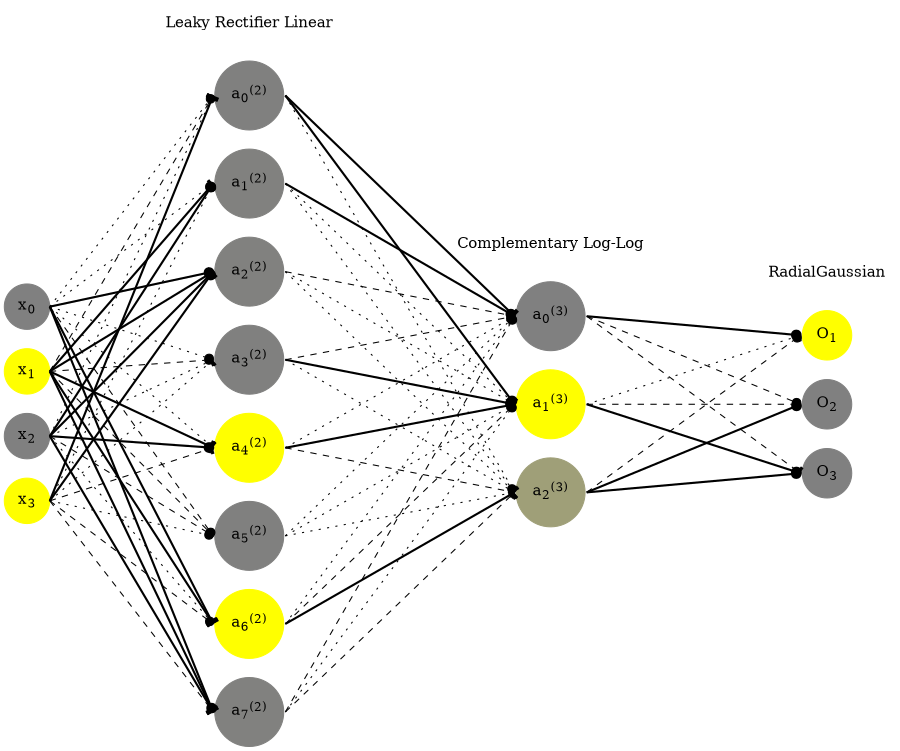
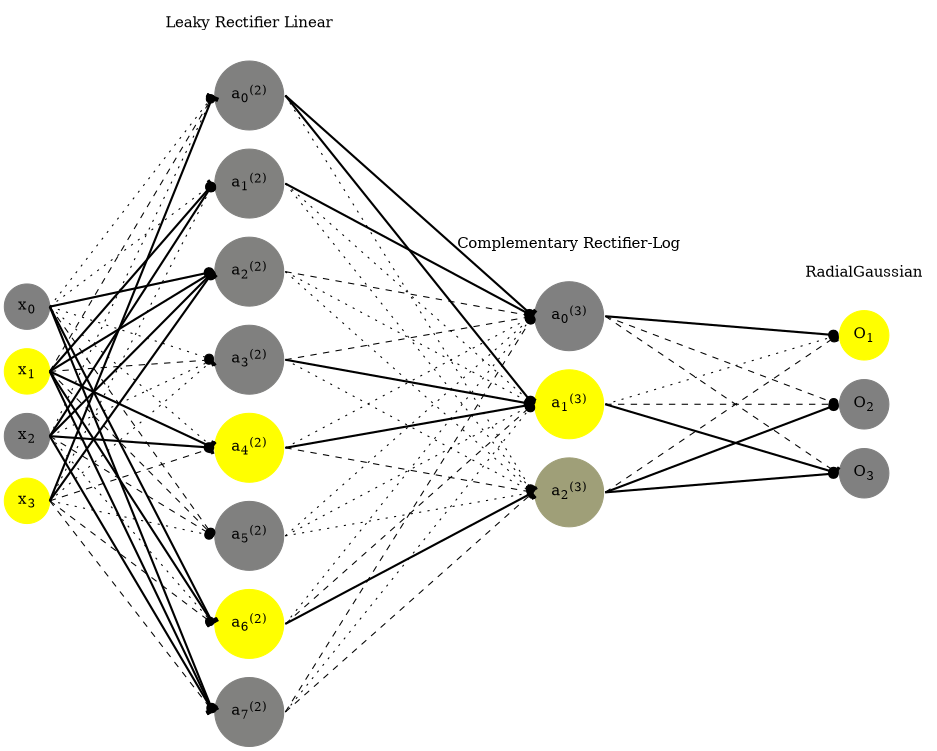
  digraph {
    rankdir=LR
    ranksep=1.4
    splines=false
    node [color="0.1667, 0.0, 0.5" fillcolor="0.1667, 0.0, 0.5" shape=circle style=filled]
    edge [headport=w style=bold tailport=e arrowhead=dot]
    n1 [label=<x<sub>0</sub>>]
    n2 [color="0.1667, 1.0, 1.0" fillcolor="0.1667, 1.0, 1.0" label=<x<sub>1</sub>>]
    n3 [label=<x<sub>2</sub>>]
    n4 [color="0.1667, 1.0, 1.0" fillcolor="0.1667, 1.0, 1.0" label=<x<sub>3</sub>>]
    n5 [color="0.1667, 0.003078, 0.501539" fillcolor="0.1667, 0.003078, 0.501539" label=<a<sub>0</sub><sup>(2)</sup>>]
    n6 [color="0.1667, 0.013770, 0.506885" fillcolor="0.1667, 0.013770, 0.506885" label=<a<sub>1</sub><sup>(2)</sup>>]
    n7 [color="0.1667, 0.008612, 0.504306" fillcolor="0.1667, 0.008612, 0.504306" label=<a<sub>2</sub><sup>(2)</sup>>]
    n8 [color="0.1667, 0.001938, 0.500969" fillcolor="0.1667, 0.001938, 0.500969" label=<a<sub>3</sub><sup>(2)</sup>>]
    n9 [color="0.1667, 8.660803, 4.830401" fillcolor="0.1667, 8.660803, 4.830401" label=<a<sub>4</sub><sup>(2)</sup>>]
    n10 [color="0.1667, 0.006820, 0.503410" fillcolor="0.1667, 0.006820, 0.503410" label=<a<sub>5</sub><sup>(2)</sup>>]
    n11 [color="0.1667, 5.999012, 3.499506" fillcolor="0.1667, 5.999012, 3.499506" label=<a<sub>6</sub><sup>(2)</sup>>]
    n12 [color="0.1667, 0.010075, 0.505038" fillcolor="0.1667, 0.010075, 0.505038" label=<a<sub>7</sub><sup>(2)</sup>>]
    n13 [color="0.1667, 0.000000, 0.500000" fillcolor="0.1667, 0.000000, 0.500000" label=<a<sub>0</sub><sup>(3)</sup>>]
    n14 [color="0.1667, 1.000000, 1.000000" fillcolor="0.1667, 1.000000, 1.000000" label=<a<sub>1</sub><sup>(3)</sup>>]
    n15 [color="0.1667, 0.247353, 0.623676" fillcolor="0.1667, 0.247353, 0.623676" label=<a<sub>2</sub><sup>(3)</sup>>]
    n16 [color="0.1667, 1.0, 1.0" fillcolor="0.1667, 1.0, 1.0" label=<O<sub>1</sub>>]
    n17 [label=<O<sub>2</sub>>]
    n18 [label=<O<sub>3</sub>>]
    n19 [label="Leaky Rectifier Linear" shape=plaintext color=blue fillcolor="" style=""]
-   n20 [label="Complementary Log-Log" shape=plaintext color=blue fillcolor="" style=""]
+   n20 [label="Complementary Rectifier-Log" shape=plaintext color=blue fillcolor="" style=""]
    n21 [label=RadialGaussian shape=plaintext color=blue fillcolor="" style=""]
    subgraph sub_1 {
      n1
    }
    subgraph sub_2 {
      n2
    }
    subgraph sub_3 {
      n3
    }
    subgraph sub_4 {
      n4
    }
    subgraph sub_5 {
      n5
    }
    subgraph sub_6 {
      n6
    }
    subgraph sub_7 {
      n7
    }
    subgraph sub_8 {
      n8
    }
    subgraph sub_9 {
      n9
    }
    subgraph sub_10 {
      n10
    }
    subgraph sub_11 {
      n11
    }
    subgraph sub_12 {
      n12
    }
    subgraph sub_13 {
      n13
    }
    subgraph sub_14 {
      n14
    }
    subgraph sub_15 {
      n15
    }
    subgraph sub_16 {
      n16
    }
    subgraph sub_17 {
      n17
    }
    subgraph sub_18 {
      n18
    }
    subgraph sub_19 {
      rank=same
      n1
      n2
      n3
      n4
    }
    subgraph sub_20 {
      rank=same
      n5
      n6
      n7
      n8
      n9
      n10
      n11
      n12
    }
    subgraph sub_21 {
      rank=same
      n13
      n14
      n15
    }
    subgraph sub_22 {
      rank=same
      n16
      n17
      n18
    }
    subgraph sub_23 {
      rank=same
      n5
      n19
    }
    subgraph sub_24 {
      rank=same
      n13
      n20
    }
    subgraph sub_25 {
      rank=same
      n16
      n21
    }
    n1 -> n2 [style=invis arrowhead=""]
    n1 -> n5 [style=dotted]
    n1 -> n6 [style=dotted arrowhead=tee]
    n1 -> n7
    n1 -> n8 [style=dotted]
    n1 -> n9 [style=dotted arrowhead=tee]
    n1 -> n10 [style=dashed]
    n1 -> n11 [arrowhead=tee]
    n1 -> n12
    n2 -> n3 [style=invis arrowhead=""]
    n2 -> n5 [style=dashed arrowhead=tee]
    n2 -> n6
    n2 -> n7
    n2 -> n8 [style=dashed]
    n2 -> n9 [arrowhead=tee]
    n2 -> n10 [style=dashed]
    n2 -> n11 [arrowhead=tee]
    n2 -> n12 [arrowhead=tee]
    n3 -> n4 [style=invis arrowhead=""]
    n3 -> n5 [style=dotted arrowhead=tee]
    n3 -> n6
    n3 -> n7 [arrowhead=tee]
    n3 -> n8 [style=dotted arrowhead=tee]
    n3 -> n9
    n3 -> n10 [style=dashed]
    n3 -> n11 [style=dotted arrowhead=tee]
    n3 -> n12 [arrowhead=tee]
    n4 -> n5 [arrowhead=tee]
    n4 -> n6 [style=dotted]
    n4 -> n7
    n4 -> n8 [style=dotted arrowhead=tee]
    n4 -> n9 [style=dashed arrowhead=tee]
    n4 -> n10 [style=dotted]
    n4 -> n11 [style=dashed]
    n4 -> n12 [style=dashed arrowhead=tee]
    n5 -> n6 [style=invis arrowhead=""]
    n5 -> n13 [arrowhead=tee]
    n5 -> n14
    n5 -> n15 [style=dotted arrowhead=tee]
    n6 -> n7 [style=invis arrowhead=""]
    n6 -> n13
    n6 -> n14 [style=dotted arrowhead=tee]
    n6 -> n15 [style=dotted]
    n7 -> n8 [style=invis arrowhead=""]
    n7 -> n13 [style=dashed arrowhead=tee]
    n7 -> n14 [style=dotted]
    n7 -> n15 [style=dotted arrowhead=tee]
    n8 -> n9 [style=invis arrowhead=""]
    n8 -> n13 [style=dashed arrowhead=tee]
    n8 -> n14
    n8 -> n15 [style=dotted arrowhead=tee]
    n9 -> n10 [style=invis arrowhead=""]
    n9 -> n13 [style=dotted]
    n9 -> n14 [arrowhead=tee]
    n9 -> n15 [style=dashed arrowhead=tee]
    n10 -> n11 [style=invis arrowhead=""]
    n10 -> n13 [style=dotted]
    n10 -> n14 [style=dotted]
    n10 -> n15 [style=dotted arrowhead=tee]
    n11 -> n12 [style=invis arrowhead=""]
    n11 -> n13 [style=dotted]
    n11 -> n14 [style=dashed]
    n11 -> n15 [arrowhead=tee]
    n12 -> n13 [style=dashed]
    n12 -> n14 [style=dotted]
    n12 -> n15 [style=dashed arrowhead=tee]
    n13 -> n14 [style=invis arrowhead=""]
    n13 -> n16
    n13 -> n17 [style=dashed]
    n13 -> n18 [style=dashed arrowhead=tee]
    n14 -> n15 [style=invis arrowhead=""]
    n14 -> n16 [style=dotted arrowhead=tee]
    n14 -> n17 [style=dashed]
    n14 -> n18
    n15 -> n16 [style=dashed]
    n15 -> n17
    n15 -> n18
    n16 -> n17 [style=invis arrowhead=""]
    n17 -> n18 [style=invis arrowhead=""]
    n19 -> n5 [style=invis arrowhead=""]
    n20 -> n13 [style=invis arrowhead=""]
    n21 -> n16 [style=invis arrowhead=""]
  }
